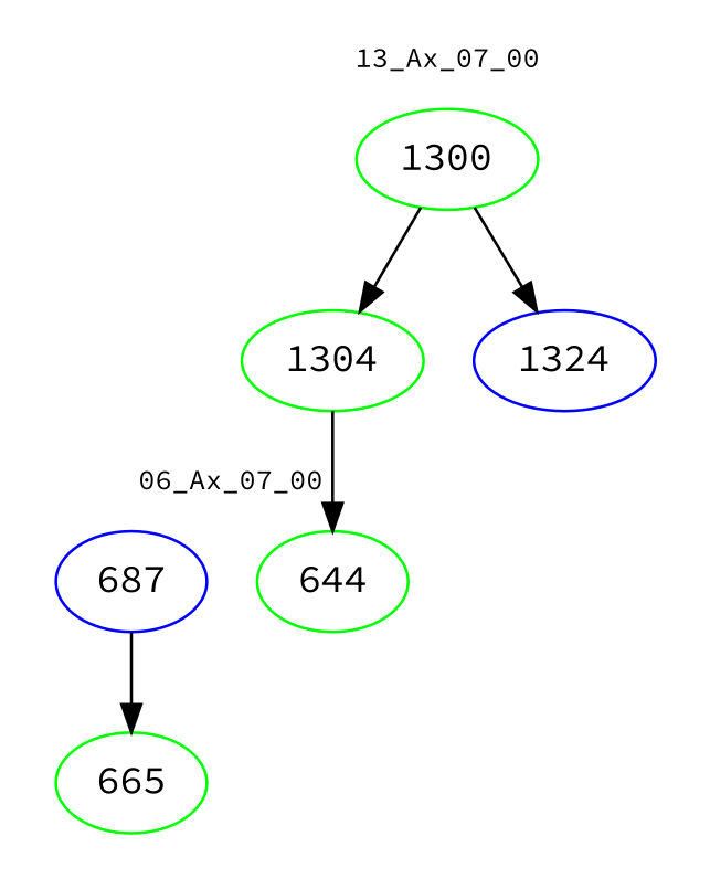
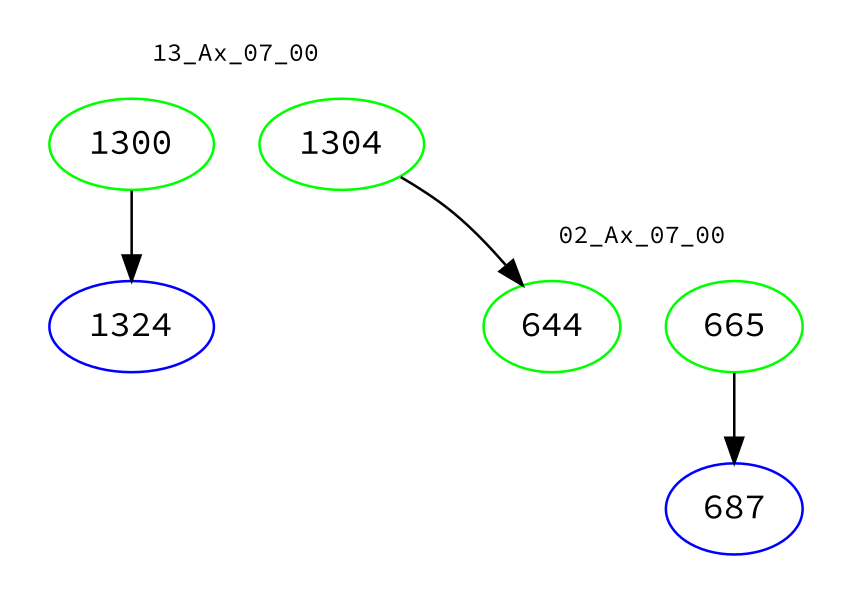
  digraph {
    fontname="Source Code Pro"
    node [color=green fontname="Source Code Pro"]
    edge [color=black fontname="Source Code Pro"]
    n1 [label=665]
    n2 [label=644]
    n3 [color=blue label=687]
    n4 [label=1300]
    n5 [label=1304]
    n6 [color=blue label=1324]
    subgraph cluster_1 {
      color=white
      fontsize=10
-     label="06_Ax_07_00"
+     label="02_Ax_07_00"
      n1
      n2
      n3
    }
    subgraph cluster_2 {
      color=white
      fontsize=10
      label="13_Ax_07_00"
      n4
      n5
      n6
    }
-   n3 -> n1
-   n4 -> n5
+   n1 -> n3
    n4 -> n6
    n5 -> n2
  }
